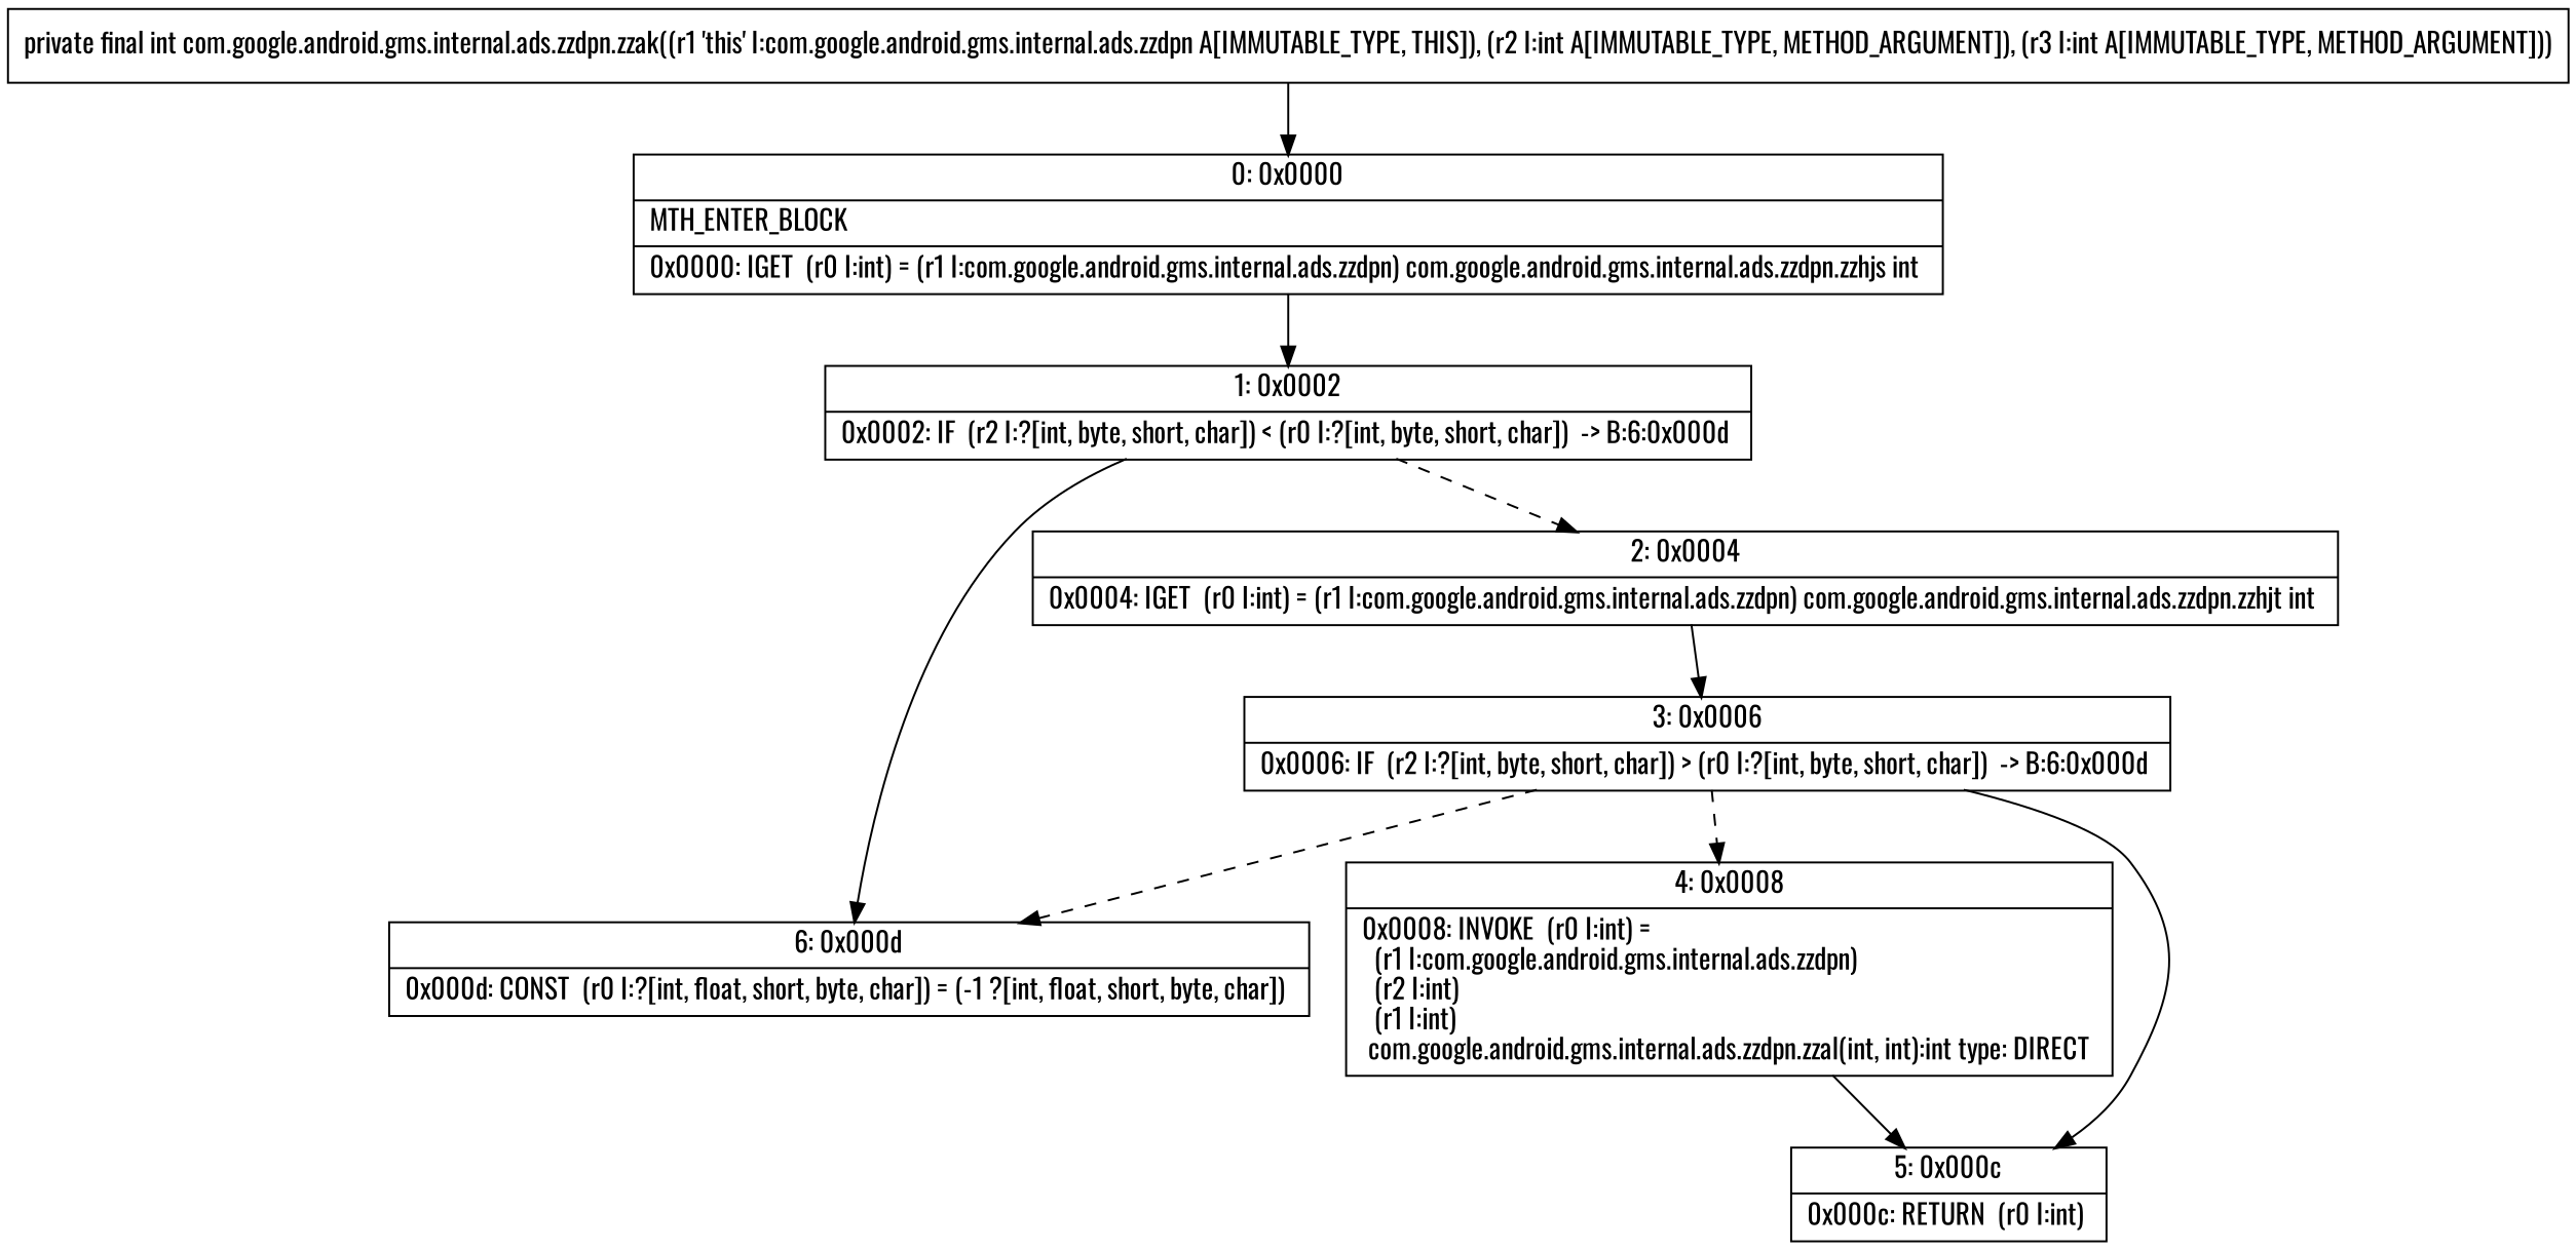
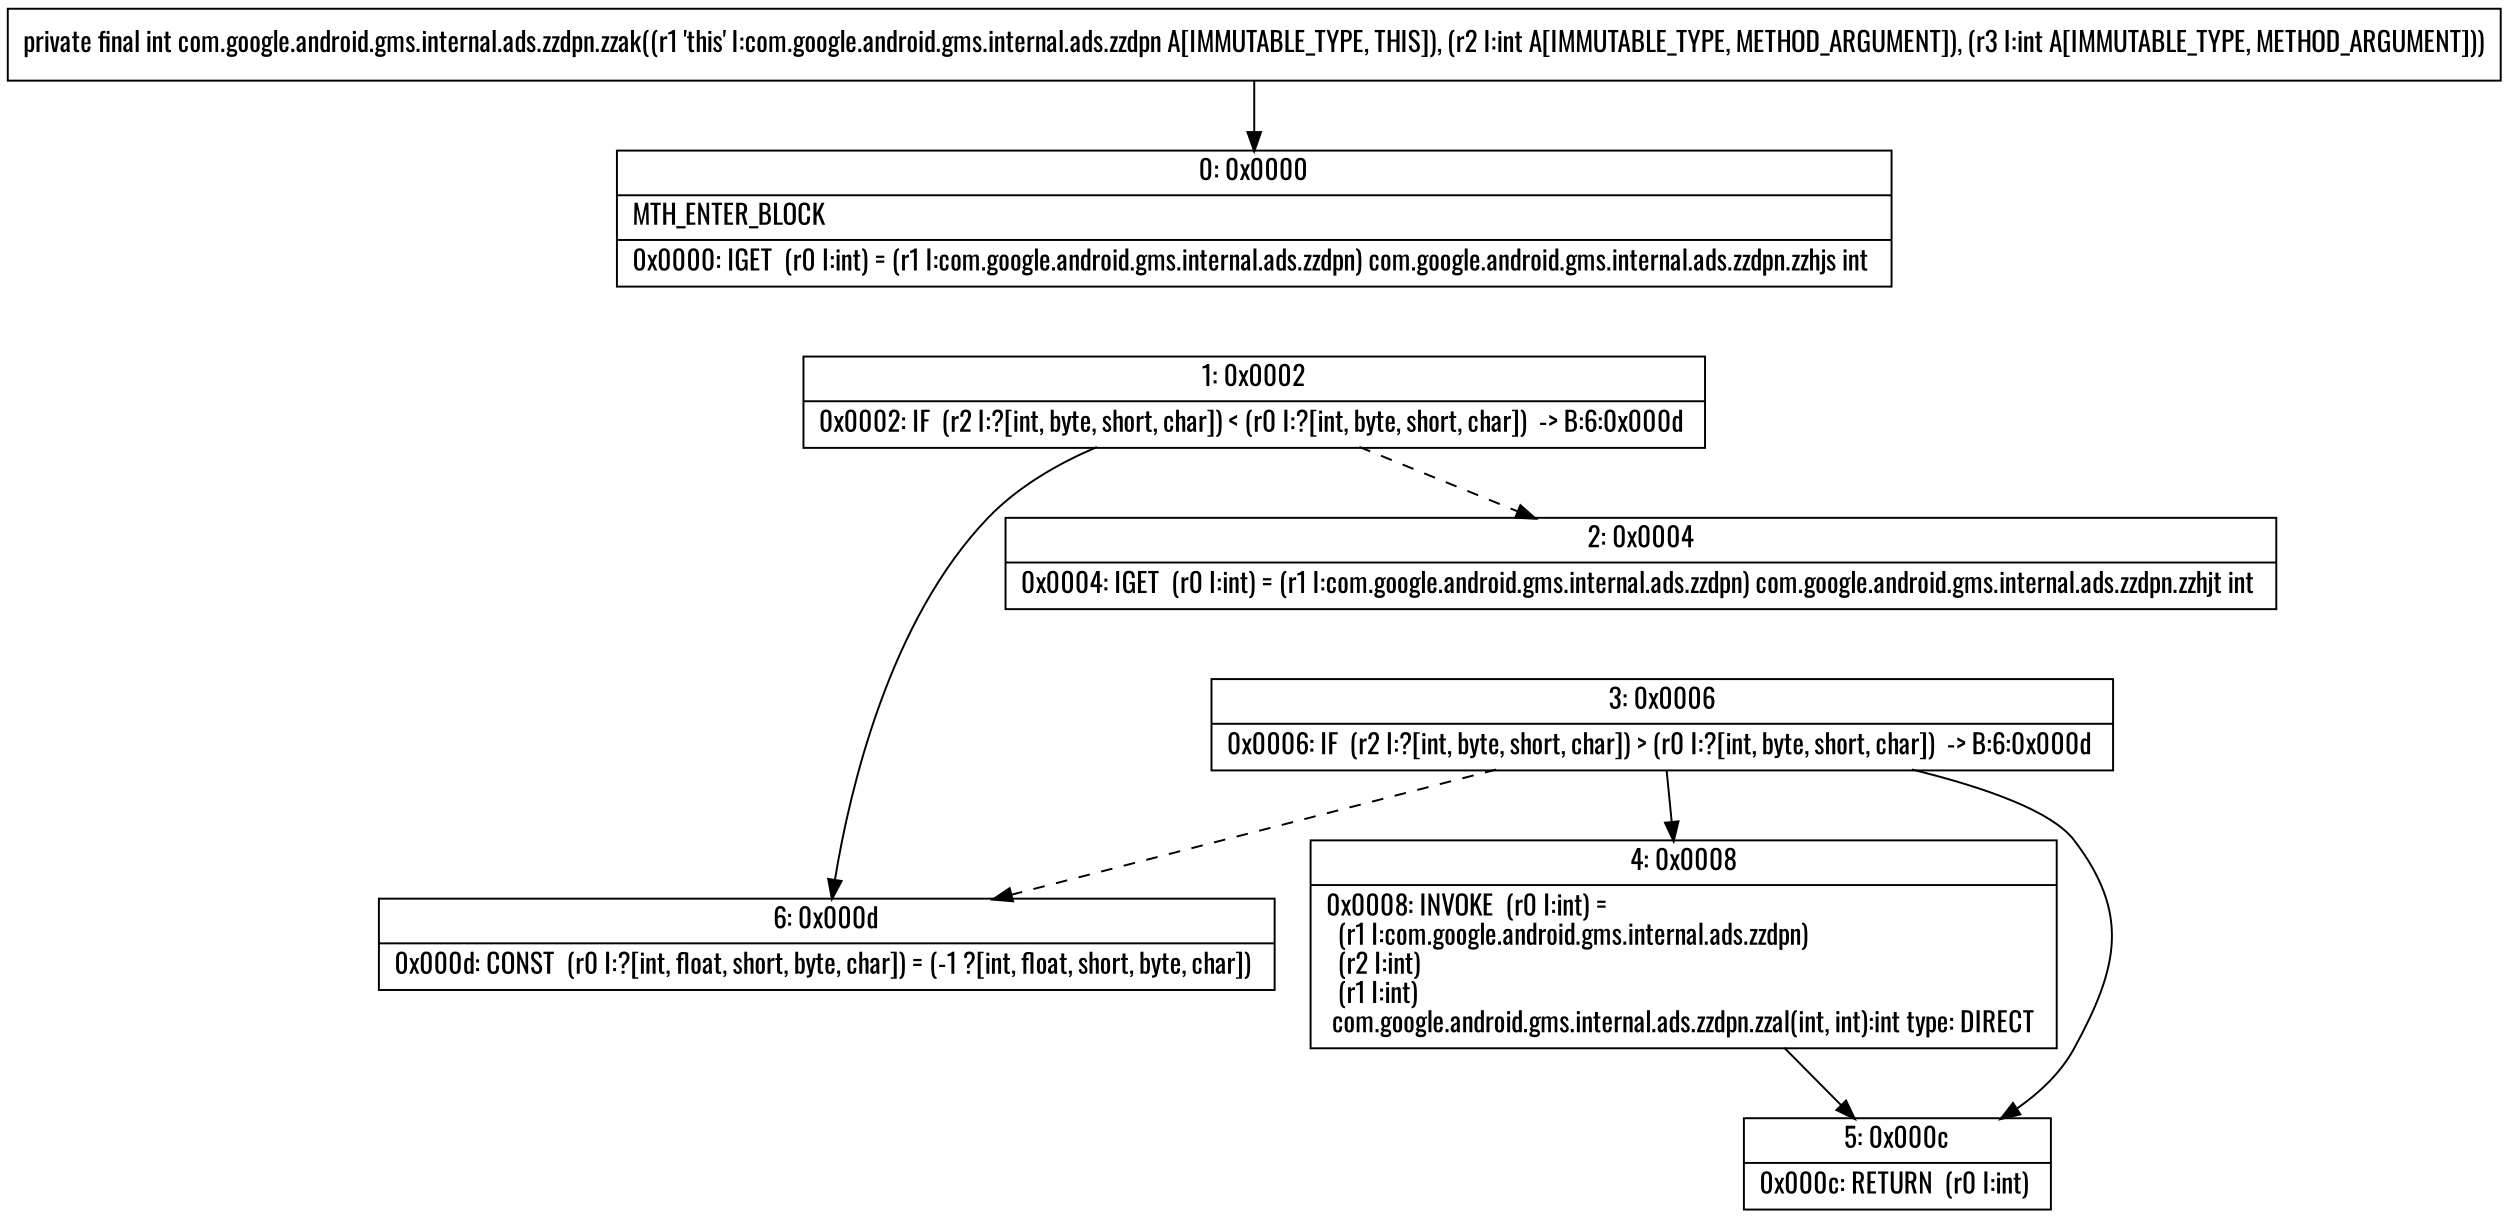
  digraph {
    fontname=Oswald
    node [fontname=Oswald shape=record]
    edge [fontname=Oswald]
    n1 [label="{0\:\ 0x0000|MTH_ENTER_BLOCK\l|0x0000: IGET  (r0 I:int) = (r1 I:com.google.android.gms.internal.ads.zzdpn) com.google.android.gms.internal.ads.zzdpn.zzhjs int \l}"]
    n2 [label="{1\:\ 0x0002|0x0002: IF  (r2 I:?[int, byte, short, char]) \< (r0 I:?[int, byte, short, char])  \-\> B:6:0x000d \l}"]
    n3 [label="{2\:\ 0x0004|0x0004: IGET  (r0 I:int) = (r1 I:com.google.android.gms.internal.ads.zzdpn) com.google.android.gms.internal.ads.zzdpn.zzhjt int \l}"]
    n4 [label="{6\:\ 0x000d|0x000d: CONST  (r0 I:?[int, float, short, byte, char]) = (\-1 ?[int, float, short, byte, char]) \l}"]
    n5 [label="{3\:\ 0x0006|0x0006: IF  (r2 I:?[int, byte, short, char]) \> (r0 I:?[int, byte, short, char])  \-\> B:6:0x000d \l}"]
    n6 [label="{4\:\ 0x0008|0x0008: INVOKE  (r0 I:int) = \l  (r1 I:com.google.android.gms.internal.ads.zzdpn)\l  (r2 I:int)\l  (r1 I:int)\l com.google.android.gms.internal.ads.zzdpn.zzal(int, int):int type: DIRECT \l}"]
    n7 [label="{5\:\ 0x000c|0x000c: RETURN  (r0 I:int) \l}"]
    n8 [label="{private final int com.google.android.gms.internal.ads.zzdpn.zzak((r1 'this' I:com.google.android.gms.internal.ads.zzdpn A[IMMUTABLE_TYPE, THIS]), (r2 I:int A[IMMUTABLE_TYPE, METHOD_ARGUMENT]), (r3 I:int A[IMMUTABLE_TYPE, METHOD_ARGUMENT])) }"]
-   n1 -> n2
    n2 -> n3 [style=dashed]
    n2 -> n4
-   n3 -> n5
    n5 -> n4 [style=dashed]
-   n5 -> n6 [style=dashed]
+   n5 -> n6 [style=solid]
    n5 -> n7
    n6 -> n7
    n8 -> n1
  }
